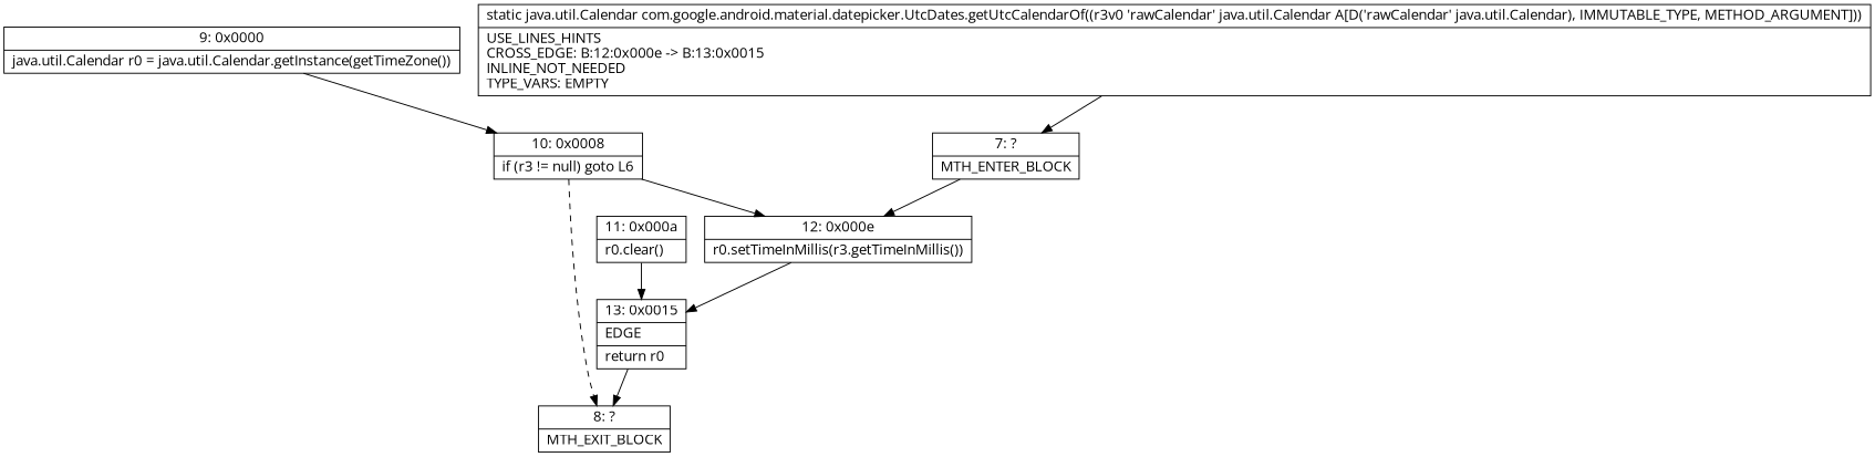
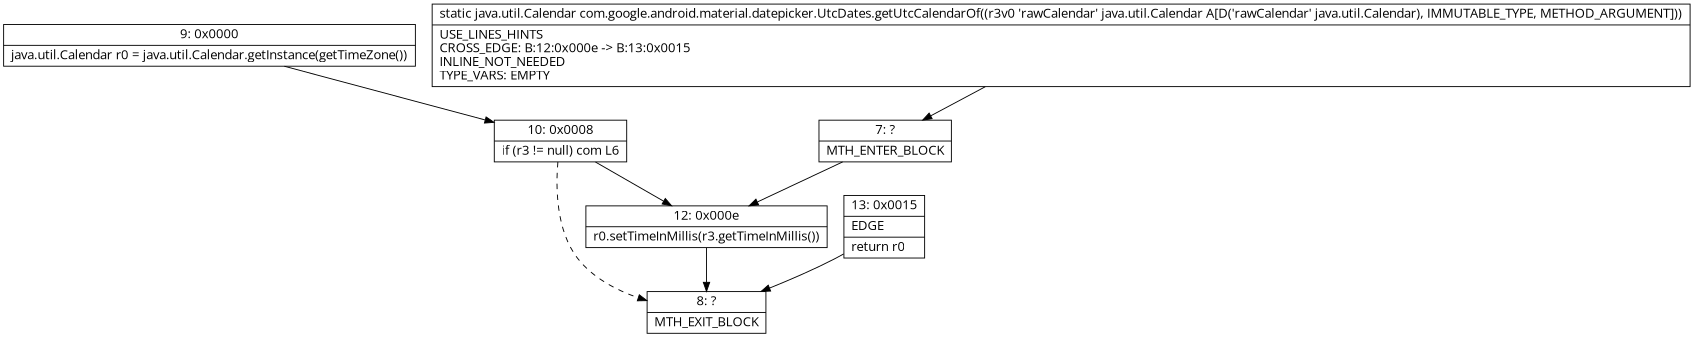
  digraph {
    fontname="Open Sans"
    node [fontname="Open Sans" shape=record]
    edge [fontname="Open Sans"]
    n1 [label="{7\:\ ?|MTH_ENTER_BLOCK\l}"]
    n2 [label="{12\:\ 0x000e|r0.setTimeInMillis(r3.getTimeInMillis())\l}"]
    n3 [label="{9\:\ 0x0000|java.util.Calendar r0 = java.util.Calendar.getInstance(getTimeZone())\l}"]
-   n4 [label="{10\:\ 0x0008|if (r3 != null) goto L6\l}"]
+   n4 [label="{10\:\ 0x0008|if (r3 != null) com L6\l}"]
    n5 [label="{8\:\ ?|MTH_EXIT_BLOCK\l}"]
-   n6 [label="{11\:\ 0x000a|r0.clear()\l}"]
    n7 [label="{13\:\ 0x0015|EDGE\l|return r0\l}"]
    n8 [label="{static java.util.Calendar com.google.android.material.datepicker.UtcDates.getUtcCalendarOf((r3v0 'rawCalendar' java.util.Calendar A[D('rawCalendar' java.util.Calendar), IMMUTABLE_TYPE, METHOD_ARGUMENT]))  | USE_LINES_HINTS\lCROSS_EDGE: B:12:0x000e \-\> B:13:0x0015\lINLINE_NOT_NEEDED\lTYPE_VARS: EMPTY\l}"]
    n1 -> n2
-   n2 -> n7
+   n2 -> n5
    n3 -> n4
    n4 -> n2
    n4 -> n5 [style=dashed]
-   n6 -> n7
    n7 -> n5
    n8 -> n1
  }
